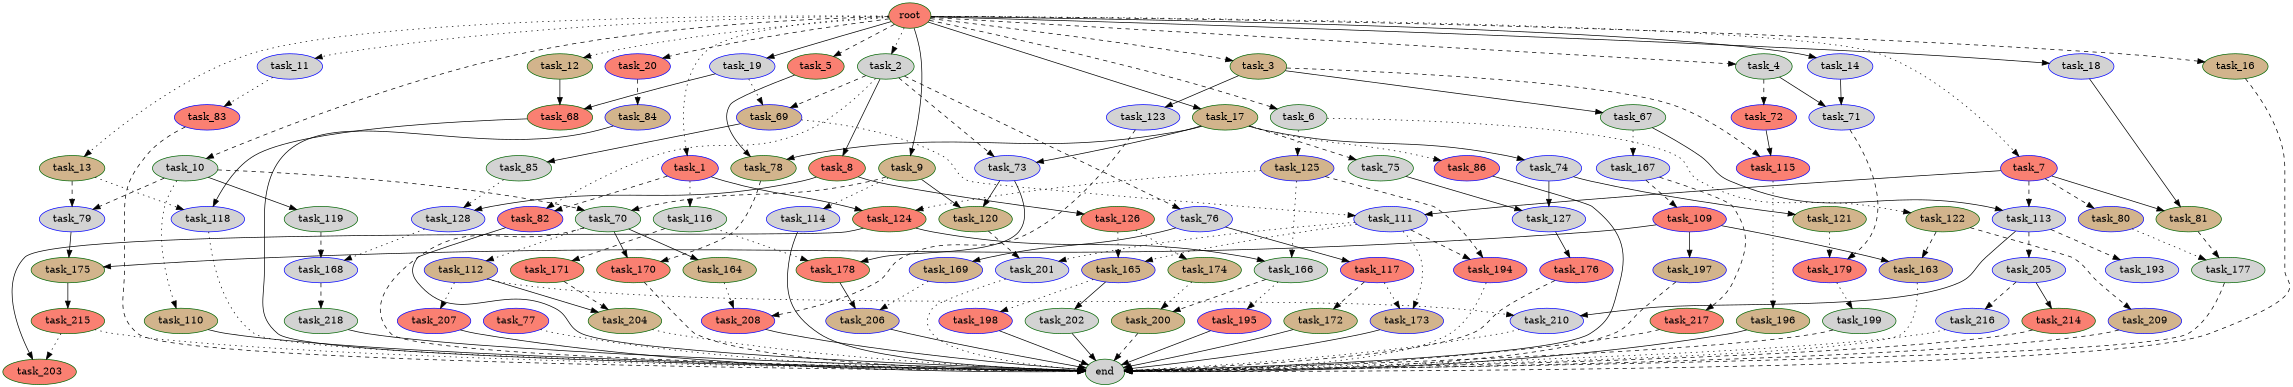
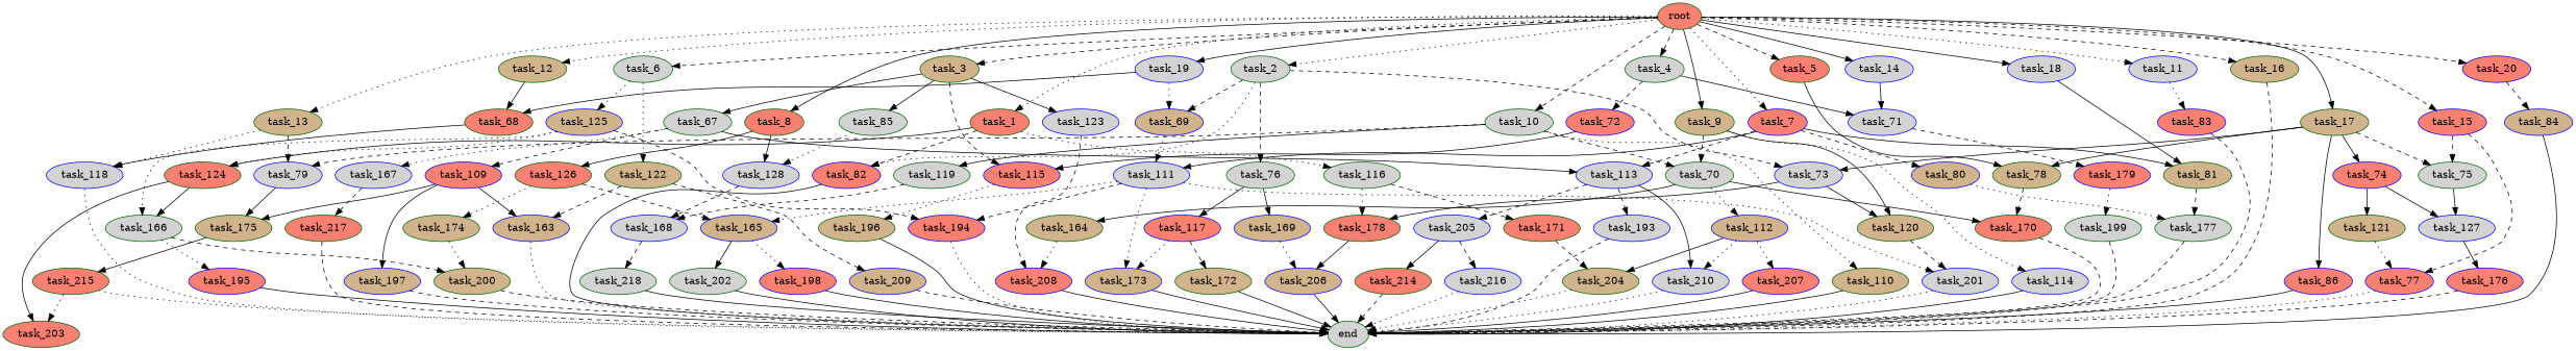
  digraph {
    node [color=blue fillcolor=lightgrey style=filled]
    edge [style=solid]
    root [color=darkgreen fillcolor=salmon]
-   task_1 [fillcolor=salmon]
+   task_1 [color=darkgreen fillcolor=salmon]
    task_2 [color=darkgreen]
    task_3 [color=darkgreen fillcolor=tan]
    task_4 [color=darkgreen]
    task_5 [color=darkgreen fillcolor=salmon]
    task_6 [color=darkgreen]
    task_7 [fillcolor=salmon]
    task_8 [color=darkgreen fillcolor=salmon]
    task_9 [color=darkgreen fillcolor=tan]
    task_10 [color=darkgreen]
    task_11
    task_12 [color=darkgreen fillcolor=tan]
    task_13 [color=darkgreen fillcolor=tan]
    task_14
+   task_15 [fillcolor=salmon]
    task_16 [color=darkgreen fillcolor=tan]
    task_17 [color=darkgreen fillcolor=tan]
    task_18
    task_19
    task_20 [fillcolor=salmon]
    task_82 [fillcolor=salmon]
    task_116 [color=darkgreen]
    task_124 [color=darkgreen fillcolor=salmon]
    task_69 [fillcolor=tan]
    task_73
-   task_76
+   task_76 [color=darkgreen]
    task_67 [color=darkgreen]
    task_85 [color=darkgreen]
    task_115 [fillcolor=salmon]
    task_123
    task_71
    task_72 [fillcolor=salmon]
    task_78 [color=darkgreen fillcolor=tan]
    task_122 [color=darkgreen fillcolor=tan]
    task_125 [fillcolor=tan]
    task_80 [fillcolor=tan]
    task_81 [color=darkgreen fillcolor=tan]
    task_111
    task_113
    task_126 [color=darkgreen fillcolor=salmon]
    task_128
    task_70 [color=darkgreen]
    task_114
    task_120 [color=darkgreen fillcolor=tan]
    task_79
    task_110 [color=darkgreen fillcolor=tan]
    task_119 [color=darkgreen]
    task_83 [fillcolor=salmon]
    task_68 [color=darkgreen fillcolor=salmon]
    task_118
    task_75 [color=darkgreen]
    task_77 [fillcolor=salmon]
    end [color=darkgreen]
-   task_74
+   task_74 [fillcolor=salmon]
    task_86 [fillcolor=salmon]
    task_84 [fillcolor=tan]
    task_178 [color=darkgreen fillcolor=salmon]
    task_171 [color=darkgreen fillcolor=salmon]
    task_166 [color=darkgreen]
    task_203 [color=darkgreen fillcolor=salmon]
    task_117 [fillcolor=salmon]
    task_169 [fillcolor=tan]
    task_109 [fillcolor=salmon]
    task_167
    task_196 [color=darkgreen fillcolor=tan]
    task_208 [fillcolor=salmon]
    task_179 [fillcolor=salmon]
    task_170 [color=darkgreen fillcolor=salmon]
    task_163 [fillcolor=tan]
    task_209 [fillcolor=tan]
    task_194 [fillcolor=salmon]
    task_177 [color=darkgreen]
    task_165 [fillcolor=tan]
    task_173 [fillcolor=tan]
    task_201
    task_210
    task_193
    task_205
    task_174 [color=darkgreen fillcolor=tan]
    task_168
    task_112 [fillcolor=tan]
    task_164 [color=darkgreen fillcolor=tan]
    task_175 [color=darkgreen fillcolor=tan]
    task_127
    task_121 [color=darkgreen fillcolor=tan]
    task_197 [fillcolor=tan]
    task_217 [color=darkgreen fillcolor=salmon]
    task_204 [color=darkgreen fillcolor=tan]
    task_207 [fillcolor=salmon]
    task_199 [color=darkgreen]
    task_206 [fillcolor=tan]
    task_176 [fillcolor=salmon]
    task_172 [color=darkgreen fillcolor=tan]
    task_215 [color=darkgreen fillcolor=salmon]
    task_198 [fillcolor=salmon]
    task_202 [color=darkgreen]
    task_214 [color=darkgreen fillcolor=salmon]
    task_216
    task_218 [color=darkgreen]
    task_195 [fillcolor=salmon]
    task_200 [color=darkgreen fillcolor=tan]
    root -> task_1 [style=dotted]
    root -> task_2 [style=dotted]
    root -> task_3 [style=dashed]
    root -> task_4 [style=dashed]
    root -> task_5 [style=dashed]
    root -> task_6 [style=dashed]
    root -> task_7 [style=dotted]
-   task_2 -> task_8
+   root -> task_8
    root -> task_9
    root -> task_10 [style=dashed]
    root -> task_11 [style=dotted]
    root -> task_12 [style=dotted]
    root -> task_13 [style=dotted]
    root -> task_14
+   root -> task_15 [style=dashed]
    root -> task_16 [style=dashed]
    root -> task_17
    root -> task_18
    root -> task_19
    root -> task_20 [style=dashed]
    task_1 -> task_82 [style=dashed]
    task_1 -> task_116 [style=dotted]
    task_1 -> task_124
    task_2 -> task_82 [style=dotted]
    task_2 -> task_69 [style=dashed]
    task_2 -> task_73 [style=dashed]
    task_2 -> task_76 [style=dashed]
    task_3 -> task_67
-   task_69 -> task_85
+   task_3 -> task_85
    task_3 -> task_115 [style=dashed]
    task_3 -> task_123
    task_4 -> task_71
    task_4 -> task_72 [style=dashed]
    task_5 -> task_78
    task_6 -> task_122 [style=dotted]
    task_6 -> task_125 [style=dotted]
    task_7 -> task_80 [style=dashed]
    task_7 -> task_81
    task_7 -> task_111
    task_7 -> task_113 [style=dashed]
    task_8 -> task_126
    task_8 -> task_128
    task_9 -> task_70 [style=dashed]
    task_9 -> task_114 [style=dotted]
    task_9 -> task_120
    task_10 -> task_70 [style=dashed]
    task_10 -> task_79 [style=dashed]
    task_10 -> task_110 [style=dotted]
    task_10 -> task_119
    task_11 -> task_83 [style=dotted]
    task_12 -> task_68
    task_13 -> task_79 [style=dashed]
    task_13 -> task_118 [style=dotted]
    task_14 -> task_71
+   task_15 -> task_75 [style=dashed]
+   task_15 -> task_77 [style=dashed]
    task_16 -> end [style=dashed]
    task_17 -> task_73
    task_17 -> task_78
    task_17 -> task_75 [style=dashed]
    task_17 -> task_74
-   task_17 -> task_86 [style=dotted]
+   task_17 -> task_86
    task_18 -> task_81
    task_19 -> task_69 [style=dotted]
    task_19 -> task_68
    task_20 -> task_84 [style=dashed]
    task_82 -> end
    task_116 -> task_178 [style=dotted]
    task_116 -> task_171 [style=dashed]
    task_124 -> task_166
    task_124 -> task_203
    task_69 -> task_111 [style=dotted]
    task_73 -> task_120
    task_73 -> task_178
    task_76 -> task_117
    task_76 -> task_169
    task_67 -> task_113
-   task_167 -> task_109 [style=dashed]
+   task_67 -> task_109 [style=dashed]
    task_67 -> task_167 [style=dotted]
    task_85 -> task_128 [style=dotted]
    task_115 -> task_196 [style=dotted]
    task_123 -> task_208 [style=dashed]
    task_71 -> task_179 [style=dashed]
    task_72 -> task_115
    task_78 -> task_170 [style=dashed]
    task_122 -> task_163 [style=dashed]
    task_122 -> task_209 [style=dashed]
    task_125 -> task_124 [style=dotted]
    task_125 -> task_166 [style=dotted]
    task_125 -> task_194 [style=dashed]
    task_80 -> task_177 [style=dotted]
    task_81 -> task_177 [style=dashed]
    task_111 -> task_194 [style=dashed]
    task_111 -> task_165 [style=dotted]
    task_111 -> task_173 [style=dotted]
    task_111 -> task_201 [style=dotted]
    task_113 -> task_210
    task_113 -> task_193 [style=dashed]
    task_113 -> task_205 [style=dashed]
-   task_126 -> task_165 [style=dotted]
+   task_126 -> task_165 [style=dashed]
    task_126 -> task_174 [style=dotted]
-   task_128 -> task_168 [style=dotted]
+   task_128 -> task_168 [style=dashed]
    task_70 -> task_170
    task_70 -> task_112 [style=dotted]
    task_70 -> task_164
    task_114 -> end
    task_120 -> task_201 [style=dashed]
    task_79 -> task_175
    task_110 -> end
    task_119 -> task_168 [style=dashed]
    task_83 -> end [style=dashed]
    task_68 -> task_118
    task_118 -> end [style=dotted]
    task_75 -> task_127
    task_77 -> end [style=dotted]
    task_74 -> task_127
    task_74 -> task_121
    task_86 -> end
    task_84 -> end
    task_178 -> task_206
    task_171 -> task_204 [style=dashed]
    task_166 -> task_195 [style=dotted]
    task_166 -> task_200 [style=dashed]
    task_117 -> task_173 [style=dotted]
    task_117 -> task_172 [style=dashed]
    task_169 -> task_206 [style=dotted]
    task_109 -> task_163
    task_109 -> task_175
    task_109 -> task_197
    task_167 -> task_217 [style=dashed]
    task_196 -> end
    task_208 -> end
    task_179 -> task_199 [style=dotted]
    task_170 -> end [style=dashed]
    task_163 -> end [style=dotted]
    task_209 -> end [style=dashed]
    task_194 -> end [style=dotted]
    task_177 -> end [style=dashed]
    task_165 -> task_198 [style=dotted]
    task_165 -> task_202
    task_173 -> end
    task_201 -> end [style=dotted]
    task_210 -> end [style=dotted]
-   task_70 -> end [style=dashed]
+   task_193 -> end [style=dashed]
    task_205 -> task_214
    task_205 -> task_216 [style=dashed]
    task_174 -> task_200 [style=dotted]
    task_168 -> task_218 [style=dashed]
    task_112 -> task_210 [style=dotted]
    task_112 -> task_204
    task_112 -> task_207 [style=dotted]
    task_164 -> task_208 [style=dotted]
    task_175 -> task_215
    task_127 -> task_176
-   task_121 -> task_179 [style=dotted]
+   task_121 -> task_77 [style=dotted]
    task_197 -> end [style=dashed]
    task_217 -> end [style=dashed]
    task_204 -> end [style=dotted]
    task_207 -> end
    task_199 -> end [style=dashed]
    task_206 -> end
    task_176 -> end [style=dashed]
    task_172 -> end
    task_215 -> end [style=dotted]
    task_215 -> task_203 [style=dotted]
    task_198 -> end
    task_202 -> end
    task_214 -> end [style=dashed]
    task_216 -> end [style=dotted]
    task_218 -> end
    task_195 -> end
    task_200 -> end [style=dashed]
  }
